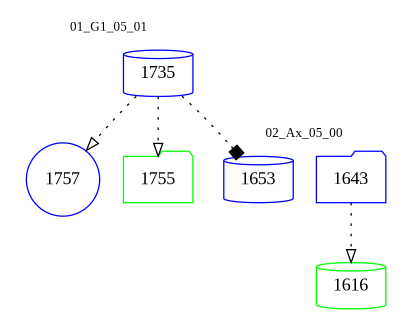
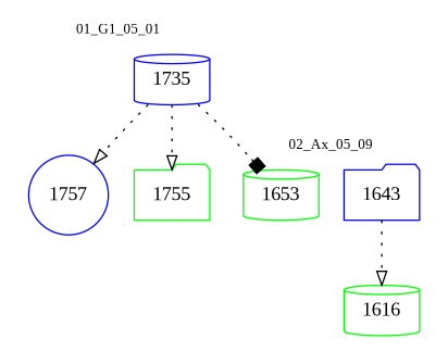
  digraph {
    fontname="Liberation Serif"
    node [color=blue fontname="Liberation Serif" shape=cylinder]
    edge [arrowhead=onormal color=black fontname="Liberation Serif" style=dotted]
    n1 [label=1643 shape=folder]
    n2 [color=green label=1616]
-   n3 [label=1653]
+   n3 [color=green label=1653]
    n4 [label=1735]
    n5 [label=1757 shape=circle]
    n6 [color=green label=1755 shape=folder]
    subgraph cluster_1 {
      color=white
      fontsize=10
-     label="02_Ax_05_00"
+     label="02_Ax_05_09"
      n1
      n2
      n3
    }
    subgraph cluster_2 {
      color=white
      fontsize=10
      label="01_G1_05_01"
      n4
      n5
      n6
    }
    n1 -> n2
    n4 -> n3 [arrowhead=box]
    n4 -> n5
    n4 -> n6
  }
